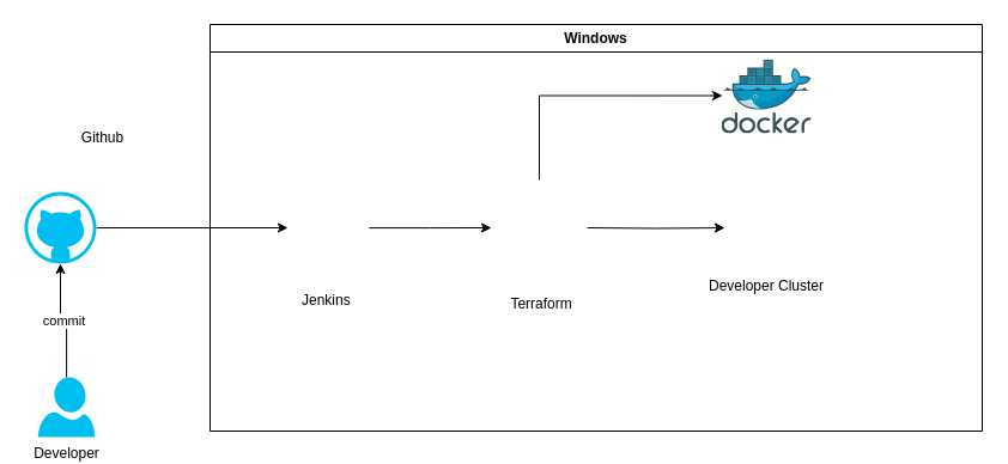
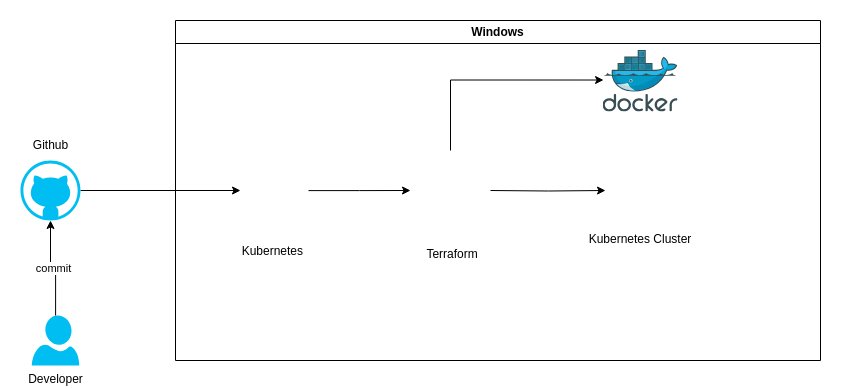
  <mxCell id="0" />
  <mxCell id="1" parent="0" />
  <mxCell id="2" value="Windows" style="swimlane;whiteSpace=wrap;html=1;" parent="1" vertex="1"><mxGeometry x="175" y="20" width="645" height="340" as="geometry" /></mxCell>
- <mxCell id="3" value="Developer Cluster" style="shape=image;verticalLabelPosition=bottom;labelBackgroundColor=default;verticalAlign=top;aspect=fixed;imageAspect=0;image=https://pbs.twimg.com/profile_images/511909265720614913/21_d3cvM_400x400.png;" parent="2" vertex="1"><mxGeometry x="430" y="135" width="70" height="70" as="geometry" /></mxCell>
+ <mxCell id="3" value="Kubernetes Cluster" style="shape=image;verticalLabelPosition=bottom;labelBackgroundColor=default;verticalAlign=top;aspect=fixed;imageAspect=0;image=https://pbs.twimg.com/profile_images/511909265720614913/21_d3cvM_400x400.png;" parent="2" vertex="1"><mxGeometry x="430" y="135" width="70" height="70" as="geometry" /></mxCell>
  <mxCell id="4" style="edgeStyle=orthogonalEdgeStyle;rounded=0;orthogonalLoop=1;jettySize=auto;html=1;entryX=0;entryY=0.5;entryDx=0;entryDy=0;" parent="2" source="5" edge="1"><mxGeometry relative="1" as="geometry"><mxPoint x="235" y="170" as="targetPoint" /></mxGeometry></mxCell>
- <mxCell id="5" value="Jenkins " style="shape=image;verticalLabelPosition=bottom;labelBackgroundColor=default;verticalAlign=top;aspect=fixed;imageAspect=0;image=https://upload.wikimedia.org/wikipedia/commons/thumb/e/e9/Jenkins_logo.svg/1483px-Jenkins_logo.svg.png;" parent="2" vertex="1"><mxGeometry x="65" y="123.05" width="68" height="93.9" as="geometry" /></mxCell>
+ <mxCell id="5" value="Kubernetes " style="shape=image;verticalLabelPosition=bottom;labelBackgroundColor=default;verticalAlign=top;aspect=fixed;imageAspect=0;image=https://upload.wikimedia.org/wikipedia/commons/thumb/e/e9/Jenkins_logo.svg/1483px-Jenkins_logo.svg.png;" parent="2" vertex="1"><mxGeometry x="65" y="123.05" width="68" height="93.9" as="geometry" /></mxCell>
  <mxCell id="6" style="edgeStyle=orthogonalEdgeStyle;rounded=0;orthogonalLoop=1;jettySize=auto;html=1;entryX=0;entryY=0.5;entryDx=0;entryDy=0;" parent="2" target="3" edge="1"><mxGeometry relative="1" as="geometry"><mxPoint x="315" y="170" as="sourcePoint" /></mxGeometry></mxCell>
  <mxCell id="7" value="" style="image;sketch=0;aspect=fixed;html=1;points=[];align=center;fontSize=12;image=img/lib/mscae/Docker.svg;" parent="2" vertex="1"><mxGeometry x="427.5" y="30" width="75" height="61.5" as="geometry" /></mxCell>
  <mxCell id="8" style="edgeStyle=orthogonalEdgeStyle;rounded=0;orthogonalLoop=1;jettySize=auto;html=1;entryX=0.007;entryY=0.48;entryDx=0;entryDy=0;entryPerimeter=0;" parent="2" target="7" edge="1"><mxGeometry relative="1" as="geometry"><mxPoint x="275" y="130" as="sourcePoint" /><Array as="points"><mxPoint x="275" y="60" /></Array></mxGeometry></mxCell>
  <mxCell id="9" value="Terraform" style="shape=image;verticalLabelPosition=bottom;labelBackgroundColor=default;verticalAlign=top;aspect=fixed;imageAspect=0;image=https://www.aviator.co/blog/wp-content/uploads/2023/01/terraform.png;" parent="2" vertex="1"><mxGeometry x="210" y="119.3" width="134.23" height="100.7" as="geometry" /></mxCell>
  <mxCell id="10" value="Developer" style="verticalLabelPosition=bottom;html=1;verticalAlign=top;align=center;strokeColor=none;fillColor=#00BEF2;shape=mxgraph.azure.user;" parent="1" vertex="1"><mxGeometry x="31.25" y="315" width="47.5" height="50" as="geometry" /></mxCell>
  <mxCell id="11" style="edgeStyle=orthogonalEdgeStyle;rounded=0;orthogonalLoop=1;jettySize=auto;html=1;entryX=0;entryY=0.5;entryDx=0;entryDy=0;" parent="1" source="12" target="5" edge="1"><mxGeometry relative="1" as="geometry"><mxPoint x="200" y="190" as="targetPoint" /></mxGeometry></mxCell>
  <mxCell id="12" value="" style="verticalLabelPosition=bottom;html=1;verticalAlign=top;align=center;strokeColor=none;fillColor=#00BEF2;shape=mxgraph.azure.github_code;pointerEvents=1;" parent="1" vertex="1"><mxGeometry x="20" y="160" width="60" height="60" as="geometry" /></mxCell>
  <mxCell id="13" value="commit" style="edgeStyle=orthogonalEdgeStyle;rounded=0;orthogonalLoop=1;jettySize=auto;html=1;entryX=0.5;entryY=1;entryDx=0;entryDy=0;entryPerimeter=0;" parent="1" source="10" target="12" edge="1"><mxGeometry relative="1" as="geometry" /></mxCell>
- <mxCell id="14" value="Github" style="text;html=1;align=center;verticalAlign=middle;resizable=0;points=[];autosize=1;strokeColor=none;fillColor=none;" parent="1" vertex="1"><mxGeometry x="55" y="100" width="60" height="30" as="geometry" /></mxCell>
+ <mxCell id="14" value="Github" style="text;html=1;align=center;verticalAlign=middle;resizable=0;points=[];autosize=1;strokeColor=none;fillColor=none;" parent="1" vertex="1"><mxGeometry x="20" y="130" width="60" height="30" as="geometry" /></mxCell>
